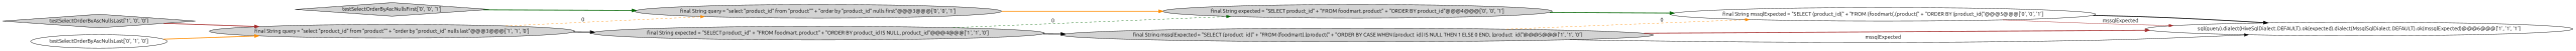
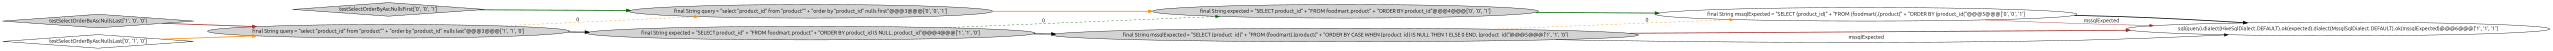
  digraph {
    rankdir=LR
    fontname=Ubuntu
    node [fillcolor=lightgrey shape=ellipse style=filled fontname=Ubuntu]
    edge [style=bold color=black fontname=Ubuntu]
    n1 [fillcolor=white label="sql(query).dialect(HiveSqlDialect.DEFAULT).ok(expected).dialect(MssqlSqlDialect.DEFAULT).ok(mssqlExpected)@@@6@@@['1', '1', '1']"]
    n2 [label="testSelectOrderByAscNullsLast['1', '0', '0']" shape=diamond]
    n3 [label="final String query = \"select \"product_id\" from \"product\"\" + \"order by \"product_id\" nulls last\"@@@3@@@['1', '1', '0']"]
    n4 [label="final String expected = \"SELECT product_id\" + \"FROM foodmart.product\" + \"ORDER BY product_id IS NULL, product_id\"@@@4@@@['1', '1', '0']"]
    n5 [label="final String mssqlExpected = \"SELECT (product_id(\" + \"FROM (foodmart(.(product(\" + \"ORDER BY CASE WHEN (product_id( IS NULL THEN 1 ELSE 0 END, (product_id(\"@@@5@@@['1', '1', '0']"]
    n6 [label="final String expected = \"SELECT product_id\" + \"FROM foodmart.product\" + \"ORDER BY product_id\"@@@4@@@['0', '0', '1']"]
    n7 [label="testSelectOrderByAscNullsFirst['0', '0', '1']" shape=diamond]
    n8 [label="final String query = \"select \"product_id\" from \"product\"\" + \"order by \"product_id\" nulls first\"@@@3@@@['0', '0', '1']"]
-   n9 [fillcolor=white label="testSelectOrderByAscNullsLast['0', '1', '0']"]
+   n9 [fillcolor=white label="testSelectOrderByAscNullsLast['0', '1', '0']" shape=diamond]
    n10 [fillcolor=white label="final String mssqlExpected = \"SELECT (product_id(\" + \"FROM (foodmart(.(product(\" + \"ORDER BY (product_id(\"@@@5@@@['0', '0', '1']"]
    n2 -> n3 [color=brown]
    n3 -> n4
    n3 -> n8 [label=0 style=dashed color=darkorange]
    n4 -> n5
    n4 -> n6 [label=0 style=dashed color=darkgreen]
    n5 -> n1 [color=brown]
    n5 -> n1 [label=mssqlExpected style=solid]
    n5 -> n10 [label=0 style=dashed color=darkorange]
    n6 -> n10 [color=darkgreen]
    n7 -> n8 [color=darkgreen]
    n8 -> n6 [color=darkorange]
    n9 -> n3 [color=darkorange]
    n10 -> n1
    n10 -> n1 [label=mssqlExpected style=solid color=brown]
  }
